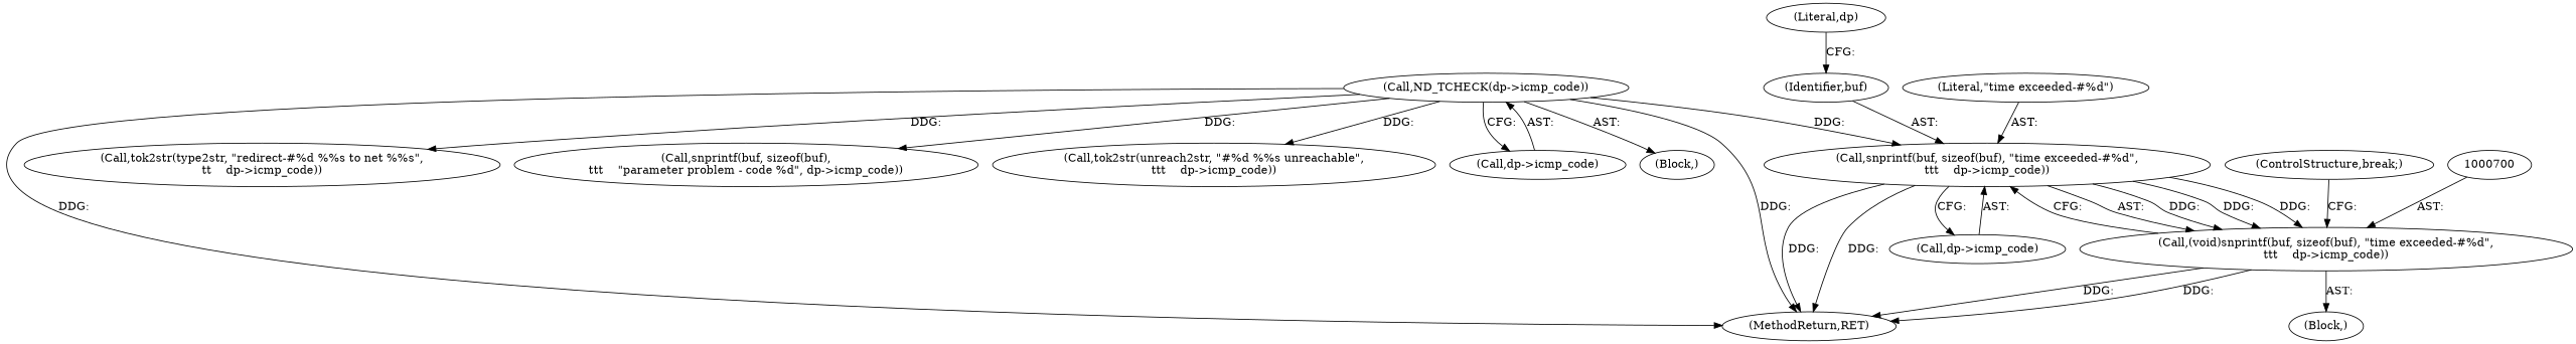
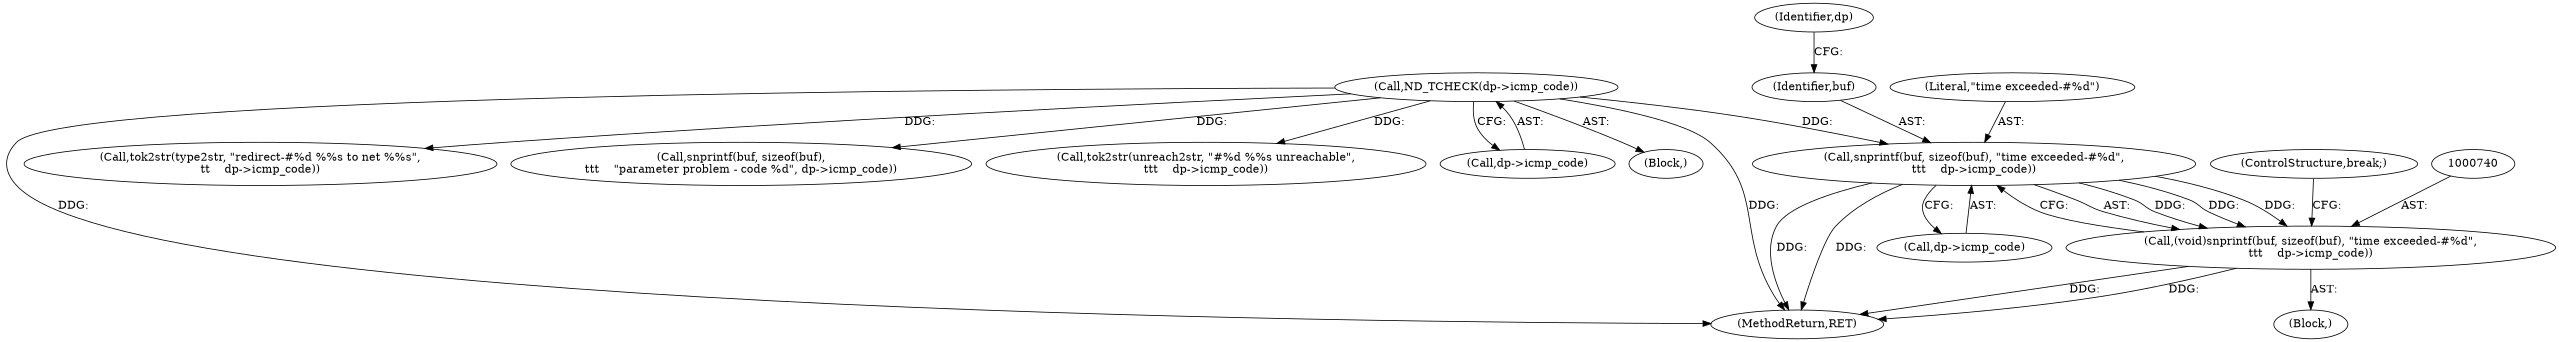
  digraph {
    n1 [label="(Call,snprintf(buf, sizeof(buf), \"time exceeded-#%d\",\n\t\t\t    dp->icmp_code))"]
    n2 [label="(Call,(void)snprintf(buf, sizeof(buf), \"time exceeded-#%d\",\n\t\t\t    dp->icmp_code))"]
    n3 [label="(MethodReturn,RET)"]
    n4 [label="(Call,dp->icmp_code)"]
    n5 [label="(Block,)"]
    n6 [label="(Call,ND_TCHECK(dp->icmp_code))"]
    n7 [label="(Call,tok2str(type2str, \"redirect-#%d %%s to net %%s\",\n\t\t    dp->icmp_code))"]
    n8 [label="(Call,snprintf(buf, sizeof(buf),\n\t\t\t    \"parameter problem - code %d\", dp->icmp_code))"]
    n9 [label="(Call,tok2str(unreach2str, \"#%d %%s unreachable\",\n\t\t\t    dp->icmp_code))"]
    n10 [label="(Call,dp->icmp_code)"]
    n11 [label="(Block,)"]
    n12 [label="(Identifier,buf)"]
-   n13 [label="(Literal,dp)"]
+   n13 [label="(Identifier,dp)"]
    n14 [label="(Literal,\"time exceeded-#%d\")"]
    n15 [label="(ControlStructure,break;)"]
-   1000700
+   1000700 [label=1000740]
    n1 -> n2 [label="AST: "]
    n1 -> n2 [label="DDG: "]
    n1 -> n2 [label="DDG: "]
    n1 -> n2 [label="DDG: "]
    n1 -> n3 [label="DDG: "]
    n1 -> n3 [label="DDG: "]
    n1 -> n4 [label="CFG: "]
    n2 -> n1 [label="CFG: "]
    n2 -> n3 [label="DDG: "]
    n2 -> n3 [label="DDG: "]
    n2 -> n5 [label="AST: "]
    n4 -> n1 [label="AST: "]
    n6 -> n1 [label="DDG: "]
    n6 -> n3 [label="DDG: "]
    n6 -> n3 [label="DDG: "]
    n6 -> n7 [label="DDG: "]
    n6 -> n8 [label="DDG: "]
    n6 -> n9 [label="DDG: "]
    n6 -> n10 [label="CFG: "]
    n6 -> n11 [label="AST: "]
    n10 -> n6 [label="AST: "]
    n12 -> n1 [label="AST: "]
    n13 -> n12 [label="CFG: "]
    n14 -> n1 [label="AST: "]
    n15 -> n2 [label="CFG: "]
    1000700 -> n2 [label="AST: "]
  }
